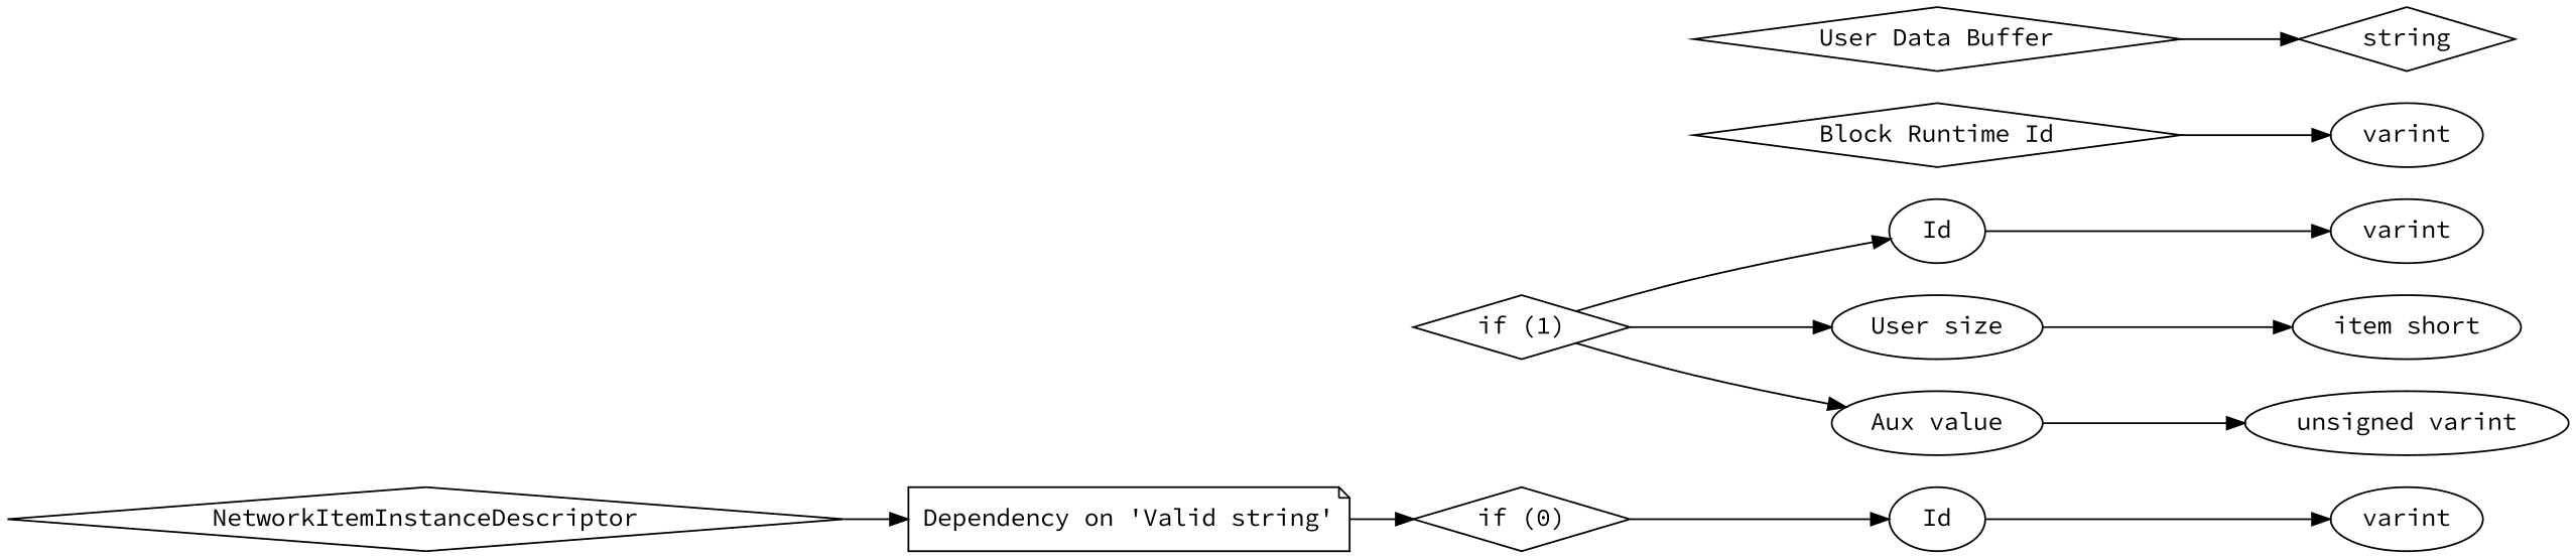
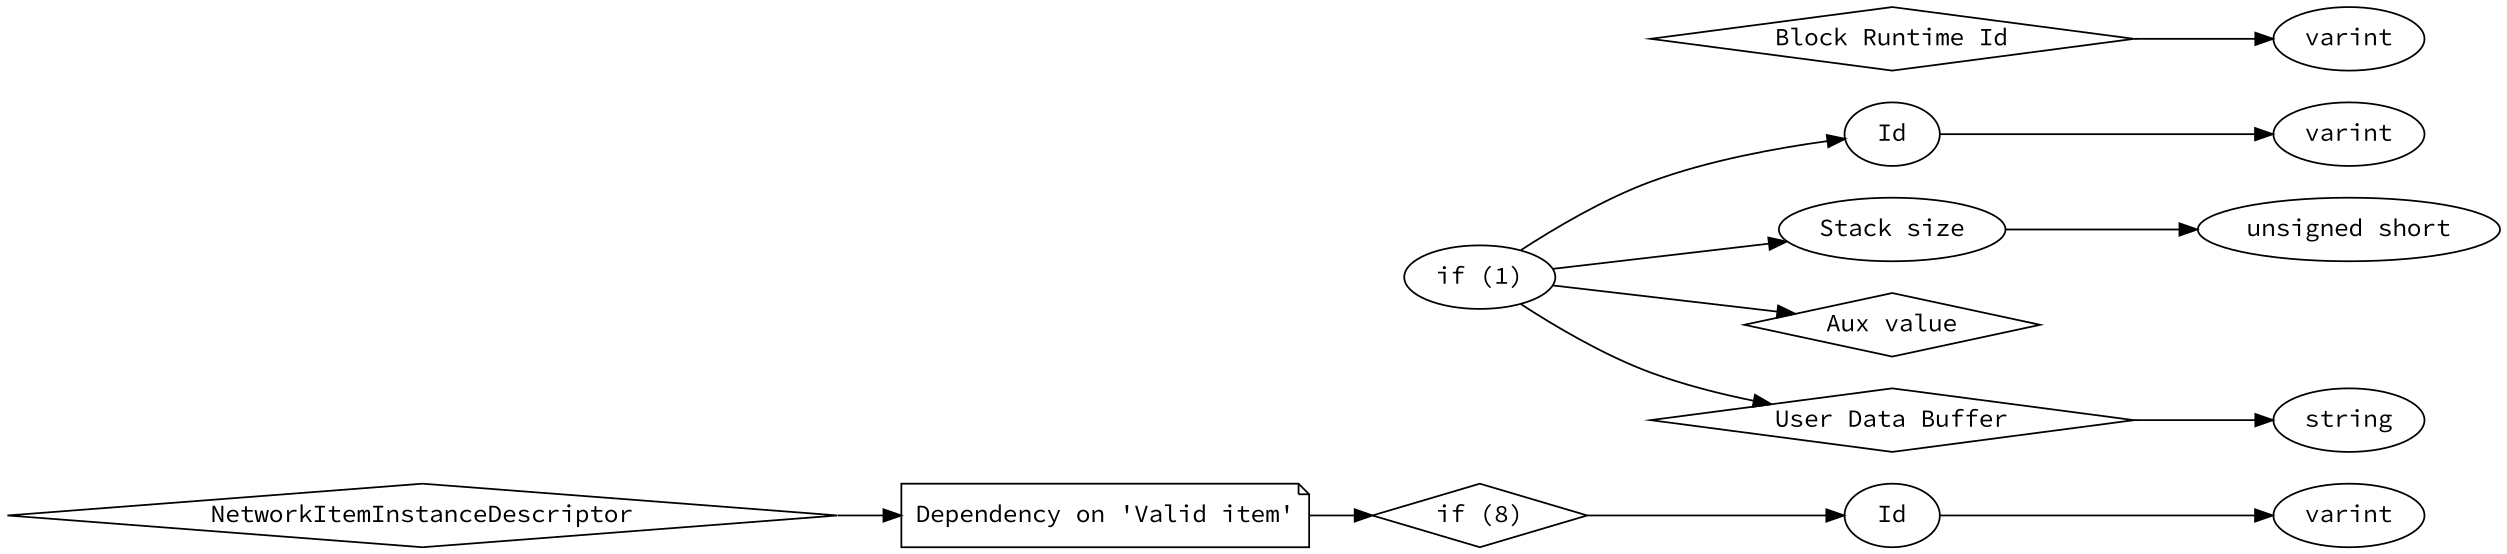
  digraph {
    fontname="Source Code Pro"
    rankdir=LR
    node [fontname="Source Code Pro"]
    edge [fontname="Source Code Pro"]
    n1 [label=varint]
    n2 [label=varint]
-   n3 [label="item short"]
-   n4 [label="unsigned varint"]
+   n3 [label="unsigned short"]
    n5 [label=varint]
-   n6 [label=string shape=diamond]
+   n6 [label=string]
    n7 [label=NetworkItemInstanceDescriptor shape=diamond]
-   n8 [label="Dependency on 'Valid string'" shape=note]
-   n9 [label="if (0)" shape=diamond]
+   n8 [label="Dependency on 'Valid item'" shape=note]
+   n9 [label="if (8)" shape=diamond]
    n10 [label=Id]
-   n11 [label="if (1)" shape=diamond]
+   n11 [label="if (1)" shape=ellipse]
    n12 [label=Id]
-   n13 [label="User size"]
-   n14 [label="Aux value"]
+   n13 [label="Stack size"]
+   n14 [label="Aux value" shape=diamond]
    n15 [label="User Data Buffer" shape=diamond]
    n16 [label="Block Runtime Id" shape=diamond]
    subgraph sub_1 {
      rank=max
      n1
      n2
      n3
-     n4
      n5
      n6
    }
    n7 -> n8
    n8 -> n9
    n9 -> n10
    n10 -> n1
    n11 -> n12
    n11 -> n13
    n11 -> n14
+   n11 -> n15
    n12 -> n2
    n13 -> n3
-   n14 -> n4
    n15 -> n6
    n16 -> n5
  }
